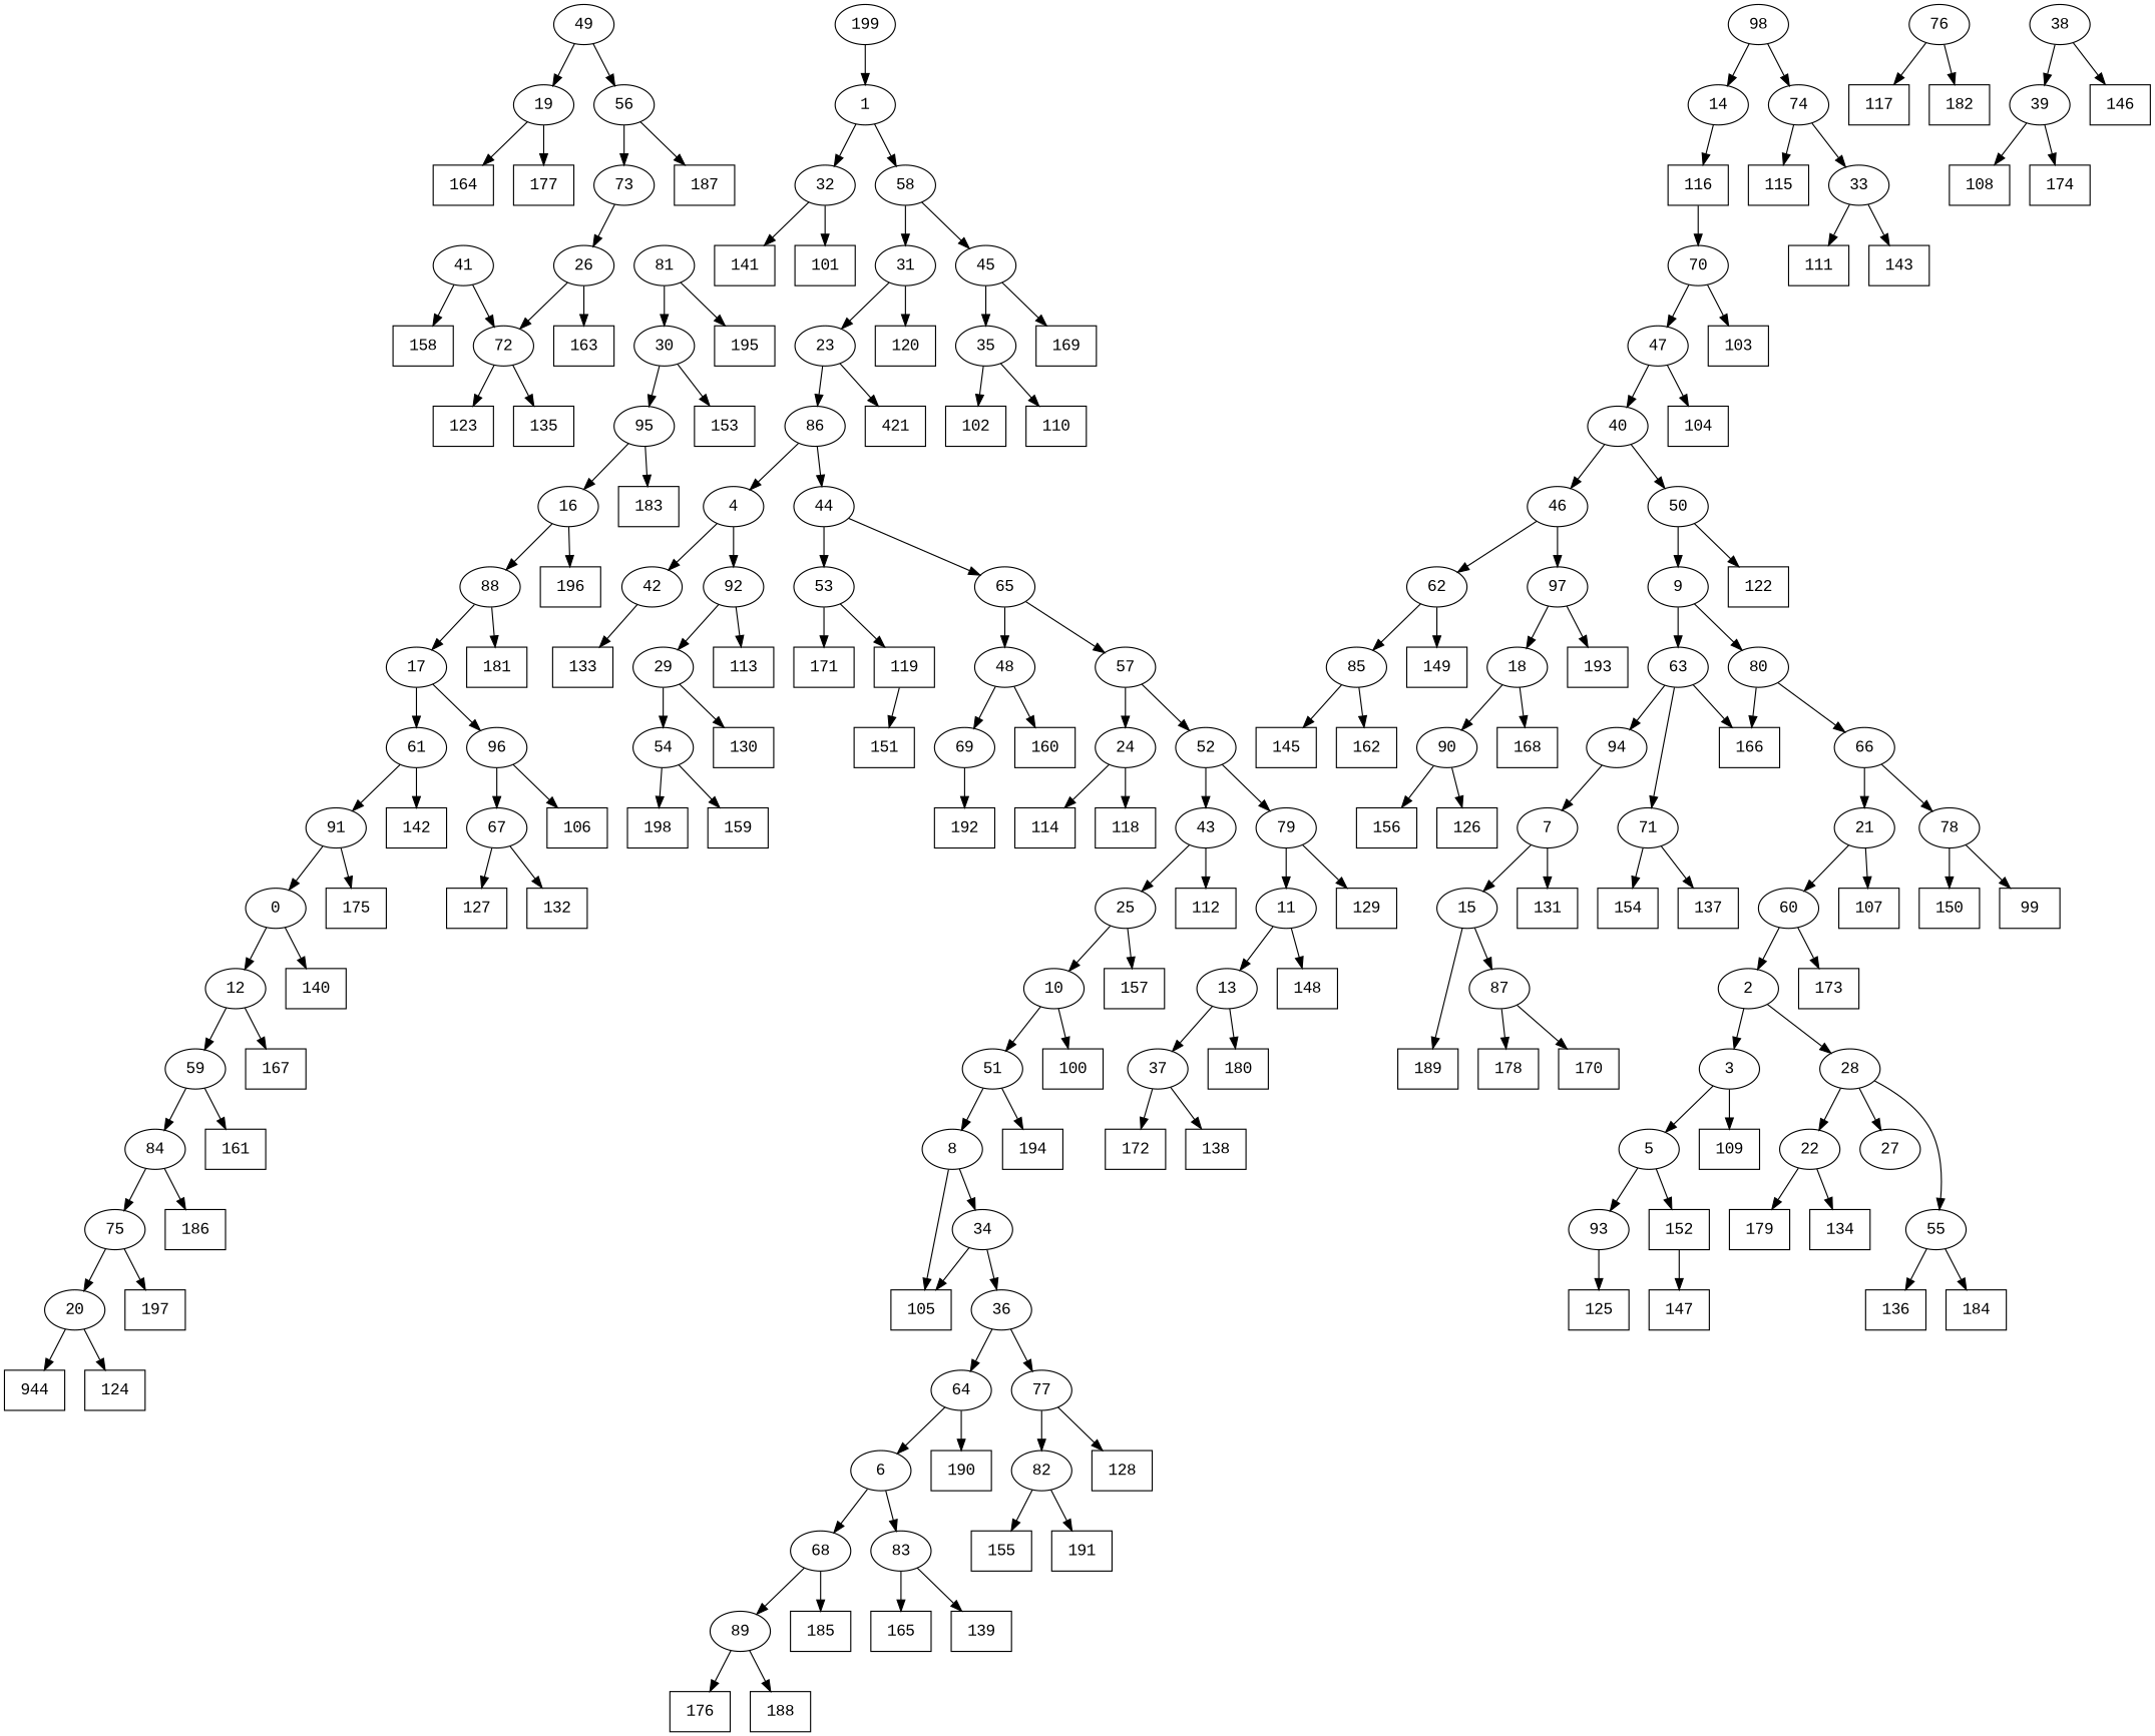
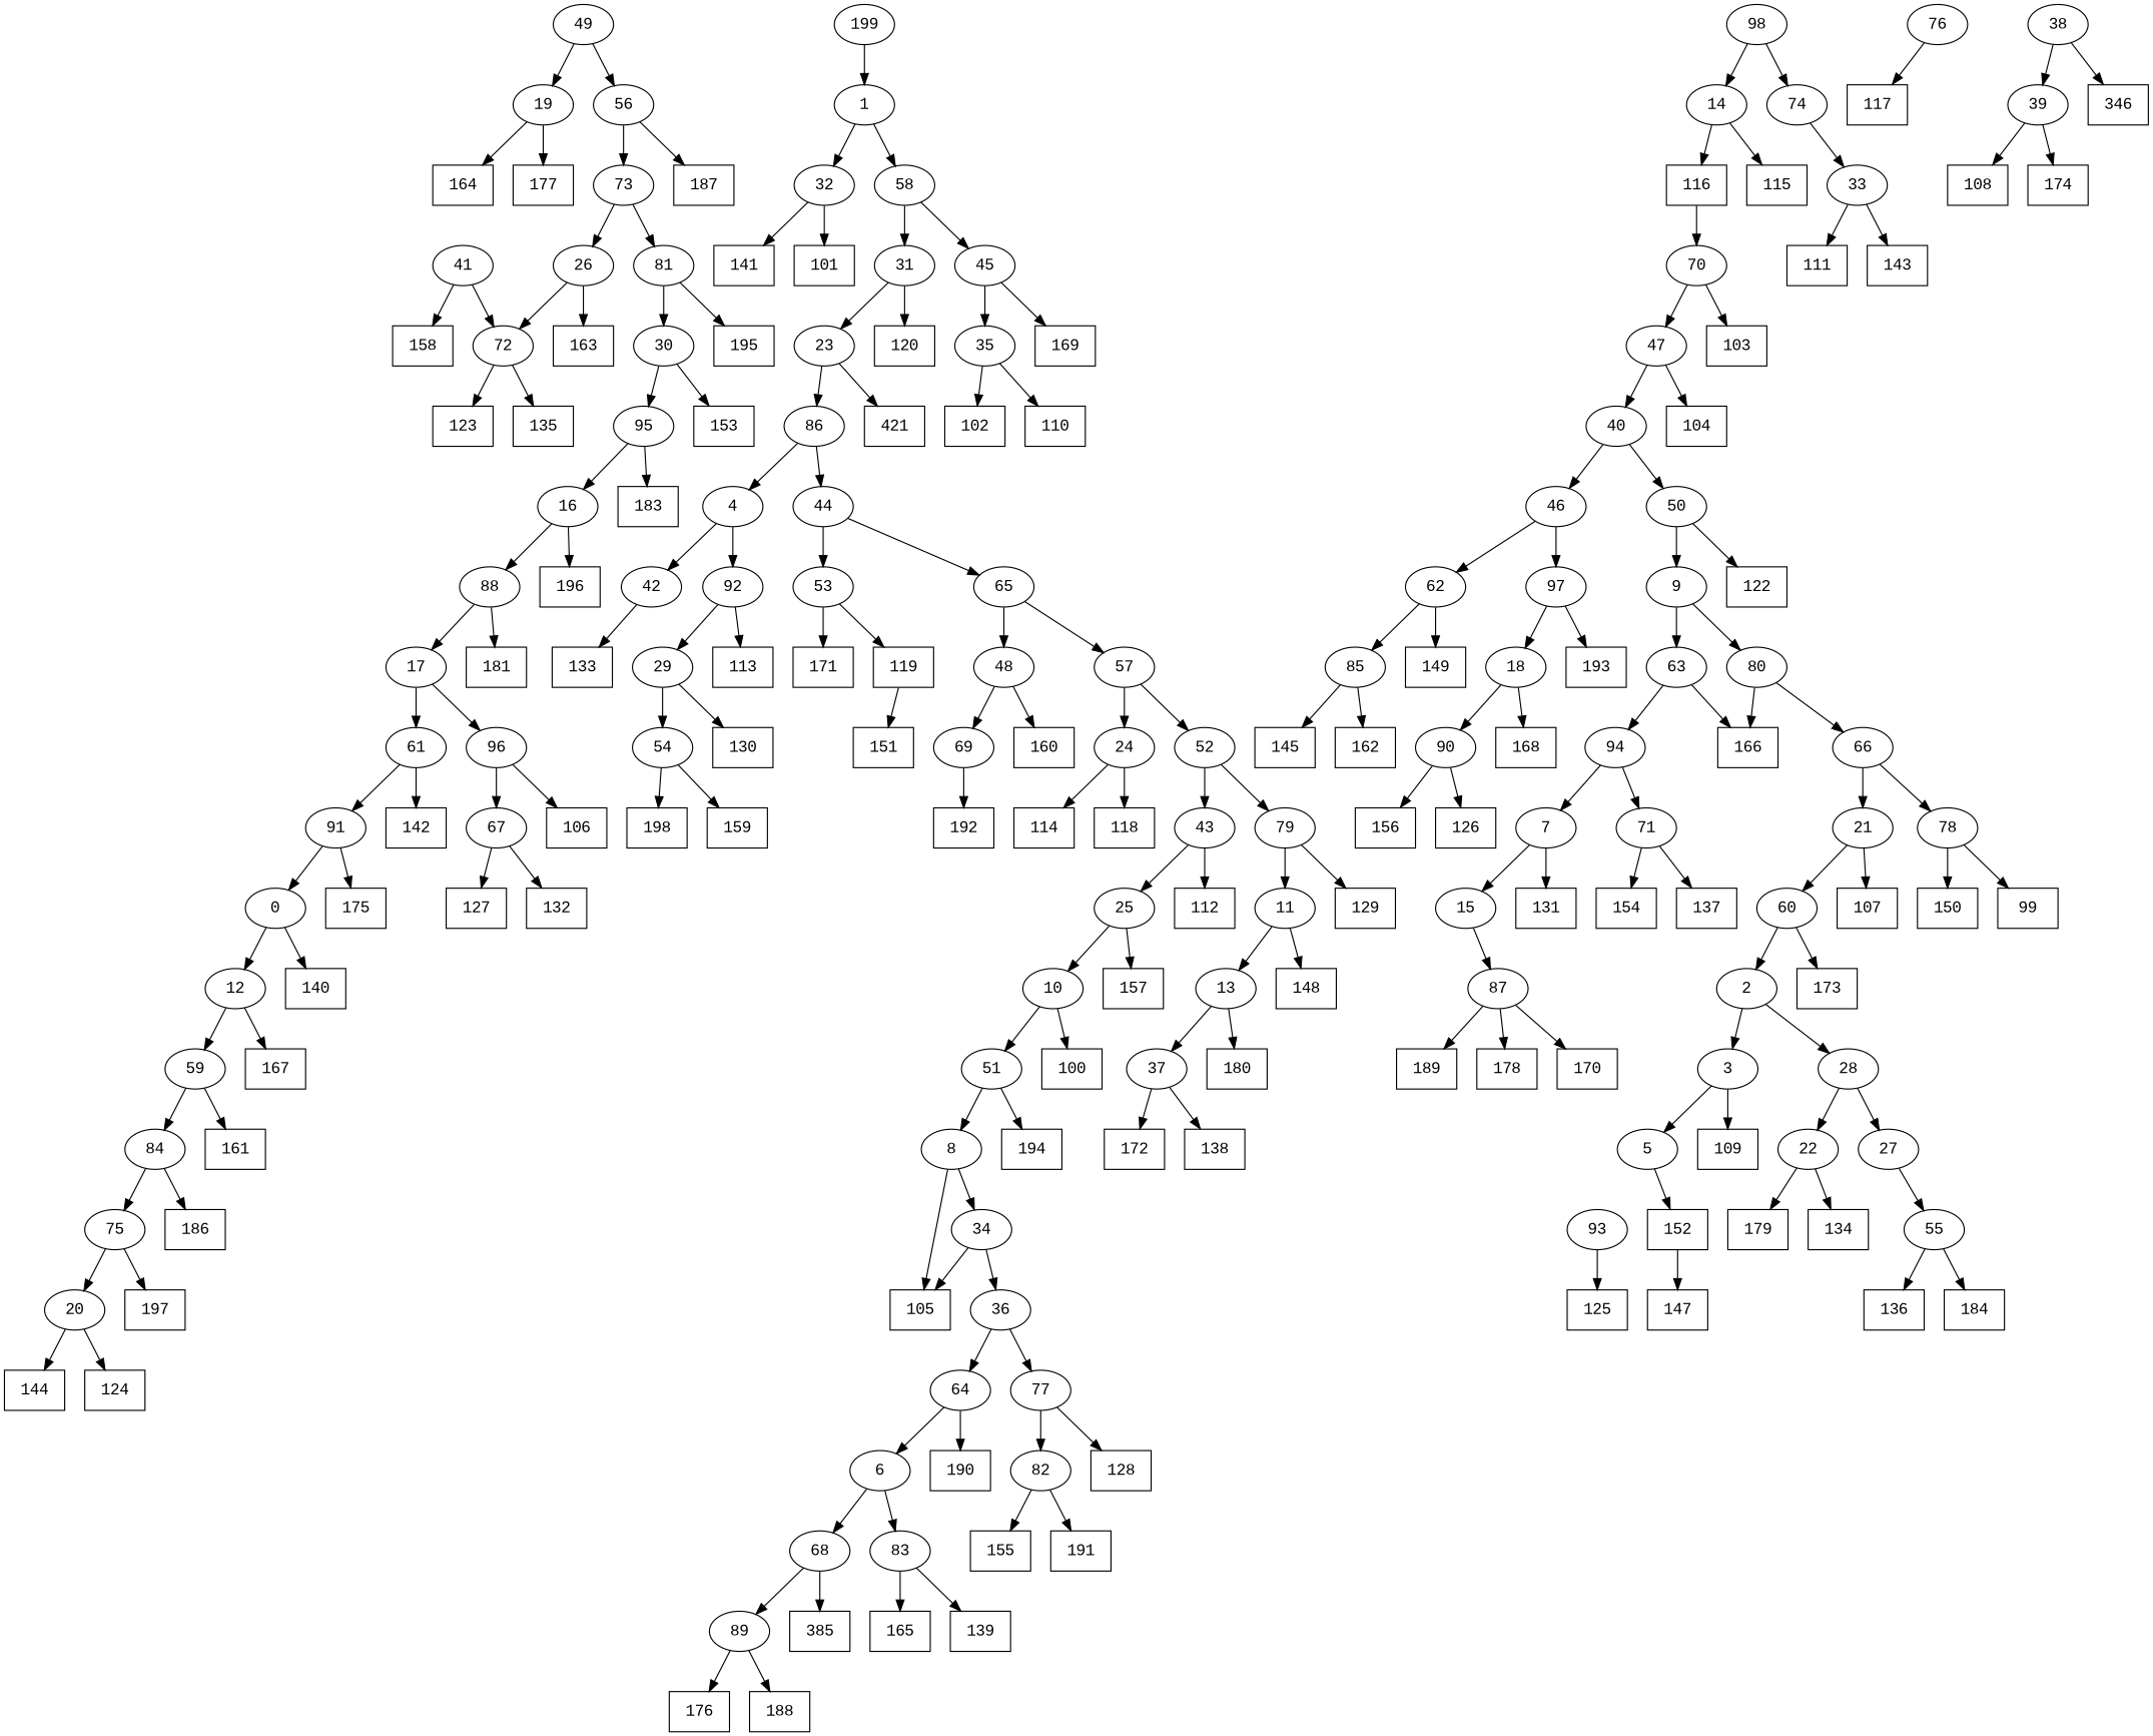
  digraph {
    fontname="Liberation Mono"
    node [fontname="Liberation Mono"]
    edge [fontname="Liberation Mono"]
    n1 [label=0]
    n2 [label=12]
    n3 [label=140 shape=box]
    n4 [label=59]
    n5 [label=167 shape=box]
    n6 [label=1]
    n7 [label=32]
    n8 [label=58]
    n9 [label=141 shape=box]
    n10 [label=101 shape=box]
    n11 [label=31]
    n12 [label=45]
    n13 [label=2]
    n14 [label=3]
    n15 [label=28]
    n16 [label=5]
    n17 [label=109 shape=box]
    n18 [label=22]
    n19 [label=27]
    n20 [label=93]
    n21 [label=152 shape=box]
    n22 [label=4]
    n23 [label=42]
    n24 [label=92]
    n25 [label=133 shape=box]
    n26 [label=29]
    n27 [label=113 shape=box]
    n28 [label=125 shape=box]
    n29 [label=147 shape=box]
    n30 [label=6]
    n31 [label=68]
    n32 [label=83]
    n33 [label=89]
-   n34 [label=185 shape=box]
+   n34 [label=385 shape=box]
    n35 [label=165 shape=box]
    n36 [label=139 shape=box]
    n37 [label=7]
    n38 [label=15]
    n39 [label=131 shape=box]
    n40 [label=87]
    n41 [label=189 shape=box]
    n42 [label=8]
    n43 [label=34]
    n44 [label=105 shape=box]
    n45 [label=36]
    n46 [label=9]
    n47 [label=63]
    n48 [label=80]
    n49 [label=94]
    n50 [label=166 shape=box]
    n51 [label=66]
    n52 [label=10]
    n53 [label=51]
    n54 [label=100 shape=box]
    n55 [label=194 shape=box]
    n56 [label=11]
    n57 [label=13]
    n58 [label=148 shape=box]
    n59 [label=37]
    n60 [label=180 shape=box]
    n61 [label=84]
    n62 [label=161 shape=box]
    n63 [label=172 shape=box]
    n64 [label=138 shape=box]
    n65 [label=14]
    n66 [label=116 shape=box]
    n67 [label=70]
    n68 [label=47]
    n69 [label=103 shape=box]
    n70 [label=178 shape=box]
    n71 [label=170 shape=box]
    n72 [label=16]
    n73 [label=88]
    n74 [label=196 shape=box]
    n75 [label=17]
    n76 [label=181 shape=box]
    n77 [label=61]
    n78 [label=96]
    n79 [label=91]
    n80 [label=142 shape=box]
    n81 [label=67]
    n82 [label=106 shape=box]
    n83 [label=18]
    n84 [label=90]
    n85 [label=168 shape=box]
    n86 [label=156 shape=box]
    n87 [label=126 shape=box]
    n88 [label=19]
    n89 [label=164 shape=box]
    n90 [label=177 shape=box]
    n91 [label=20]
-   n92 [label=944 shape=box]
+   n92 [label=144 shape=box]
    n93 [label=124 shape=box]
    n94 [label=21]
    n95 [label=60]
    n96 [label=107 shape=box]
    n97 [label=173 shape=box]
    n98 [label=179 shape=box]
    n99 [label=134 shape=box]
    n100 [label=23]
    n101 [label=86]
    n102 [label=421 shape=box]
    n103 [label=44]
    n104 [label=24]
    n105 [label=114 shape=box]
    n106 [label=118 shape=box]
    n107 [label=25]
    n108 [label=157 shape=box]
    n109 [label=26]
    n110 [label=163 shape=box]
    n111 [label=72]
    n112 [label=41]
    n113 [label=158 shape=box]
    n114 [label=55]
    n115 [label=49]
    n116 [label=56]
    n117 [label=136 shape=box]
    n118 [label=184 shape=box]
    n119 [label=54]
    n120 [label=130 shape=box]
    n121 [label=198 shape=box]
    n122 [label=159 shape=box]
    n123 [label=30]
    n124 [label=95]
    n125 [label=153 shape=box]
    n126 [label=183 shape=box]
    n127 [label=120 shape=box]
    n128 [label=33]
    n129 [label=111 shape=box]
    n130 [label=143 shape=box]
    n131 [label=64]
    n132 [label=77]
    n133 [label=76]
    n134 [label=117 shape=box]
-   n135 [label=182 shape=box]
    n136 [label=35]
    n137 [label=102 shape=box]
    n138 [label=110 shape=box]
    n139 [label=190 shape=box]
    n140 [label=82]
    n141 [label=128 shape=box]
    n142 [label=38]
    n143 [label=39]
-   n144 [label=146 shape=box]
+   n144 [label=346 shape=box]
    n145 [label=108 shape=box]
    n146 [label=174 shape=box]
    n147 [label=40]
    n148 [label=46]
    n149 [label=50]
    n150 [label=62]
    n151 [label=97]
    n152 [label=122 shape=box]
    n153 [label=123 shape=box]
    n154 [label=135 shape=box]
    n155 [label=98]
    n156 [label=74]
    n157 [label=43]
    n158 [label=112 shape=box]
    n159 [label=53]
    n160 [label=65]
    n161 [label=171 shape=box]
    n162 [label=119 shape=box]
    n163 [label=48]
    n164 [label=57]
    n165 [label=169 shape=box]
    n166 [label=85]
    n167 [label=149 shape=box]
    n168 [label=193 shape=box]
    n169 [label=104 shape=box]
    n170 [label=69]
    n171 [label=160 shape=box]
    n172 [label=192 shape=box]
    n173 [label=73]
    n174 [label=187 shape=box]
    n175 [label=52]
    n176 [label=79]
    n177 [label=129 shape=box]
    n178 [label=151 shape=box]
    n179 [label=81]
    n180 [label=75]
    n181 [label=186 shape=box]
    n182 [label=175 shape=box]
    n183 [label=145 shape=box]
    n184 [label=162 shape=box]
    n185 [label=71]
    n186 [label=78]
    n187 [label=150 shape=box]
    n188 [label=99 shape=box]
    n189 [label=127 shape=box]
    n190 [label=132 shape=box]
    n191 [label=176 shape=box]
    n192 [label=188 shape=box]
    n193 [label=154 shape=box]
    n194 [label=137 shape=box]
    n195 [label=195 shape=box]
    n196 [label=115 shape=box]
    n197 [label=197 shape=box]
    n198 [label=155 shape=box]
    n199 [label=191 shape=box]
    n200 [label=199]
    n1 -> n2
    n1 -> n3
    n2 -> n4
    n2 -> n5
    n4 -> n61
    n4 -> n62
    n6 -> n7
    n6 -> n8
    n7 -> n9
    n7 -> n10
    n8 -> n11
    n8 -> n12
    n11 -> n100
    n11 -> n127
    n12 -> n136
    n12 -> n165
    n13 -> n14
    n13 -> n15
    n14 -> n16
    n14 -> n17
    n15 -> n18
    n15 -> n19
-   n16 -> n20
    n16 -> n21
    n18 -> n98
    n18 -> n99
-   n15 -> n114
+   n19 -> n114
    n20 -> n28
    n21 -> n29
    n22 -> n23
    n22 -> n24
    n23 -> n25
    n24 -> n26
    n24 -> n27
    n26 -> n119
    n26 -> n120
    n30 -> n31
    n30 -> n32
    n31 -> n33
    n31 -> n34
    n32 -> n35
    n32 -> n36
    n33 -> n191
    n33 -> n192
    n37 -> n38
    n37 -> n39
    n38 -> n40
-   n38 -> n41
+   n40 -> n41
    n40 -> n70
    n40 -> n71
    n42 -> n43
    n42 -> n44
    n43 -> n44
    n43 -> n45
    n45 -> n131
    n45 -> n132
    n46 -> n47
    n46 -> n48
    n47 -> n49
    n47 -> n50
    n48 -> n50
    n48 -> n51
    n49 -> n37
-   n47 -> n185
+   n49 -> n185
    n51 -> n94
    n51 -> n186
    n52 -> n53
    n52 -> n54
    n53 -> n42
    n53 -> n55
    n56 -> n57
    n56 -> n58
    n57 -> n59
    n57 -> n60
    n59 -> n63
    n59 -> n64
    n61 -> n180
    n61 -> n181
    n65 -> n66
    n66 -> n67
    n67 -> n68
    n67 -> n69
    n68 -> n147
    n68 -> n169
    n72 -> n73
    n72 -> n74
    n73 -> n75
    n73 -> n76
    n75 -> n77
    n75 -> n78
    n77 -> n79
    n77 -> n80
    n78 -> n81
    n78 -> n82
    n79 -> n1
    n79 -> n182
    n81 -> n189
    n81 -> n190
    n83 -> n84
    n83 -> n85
    n84 -> n86
    n84 -> n87
    n88 -> n89
    n88 -> n90
    n91 -> n92
    n91 -> n93
    n94 -> n95
    n94 -> n96
    n95 -> n13
    n95 -> n97
    n100 -> n101
    n100 -> n102
    n101 -> n22
    n101 -> n103
    n103 -> n159
    n103 -> n160
    n104 -> n105
    n104 -> n106
    n107 -> n52
    n107 -> n108
    n109 -> n110
    n109 -> n111
    n111 -> n153
    n111 -> n154
    n112 -> n111
    n112 -> n113
    n114 -> n117
    n114 -> n118
    n115 -> n88
    n115 -> n116
    n116 -> n173
    n116 -> n174
    n119 -> n121
    n119 -> n122
    n123 -> n124
    n123 -> n125
    n124 -> n72
    n124 -> n126
    n128 -> n129
    n128 -> n130
    n131 -> n30
    n131 -> n139
    n132 -> n140
    n132 -> n141
    n133 -> n134
-   n133 -> n135
    n136 -> n137
    n136 -> n138
    n140 -> n198
    n140 -> n199
    n142 -> n143
    n142 -> n144
    n143 -> n145
    n143 -> n146
    n147 -> n148
    n147 -> n149
    n148 -> n150
    n148 -> n151
    n149 -> n46
    n149 -> n152
    n150 -> n166
    n150 -> n167
    n151 -> n83
    n151 -> n168
    n155 -> n65
    n155 -> n156
    n156 -> n128
-   n156 -> n196
+   n65 -> n196
    n157 -> n107
    n157 -> n158
    n159 -> n161
    n159 -> n162
    n160 -> n163
    n160 -> n164
    n162 -> n178
    n163 -> n170
    n163 -> n171
    n164 -> n104
    n164 -> n175
    n166 -> n183
    n166 -> n184
    n170 -> n172
    n173 -> n109
+   n173 -> n179
    n175 -> n157
    n175 -> n176
    n176 -> n56
    n176 -> n177
    n179 -> n123
    n179 -> n195
    n180 -> n91
    n180 -> n197
    n185 -> n193
    n185 -> n194
    n186 -> n187
    n186 -> n188
    n200 -> n6
  }
